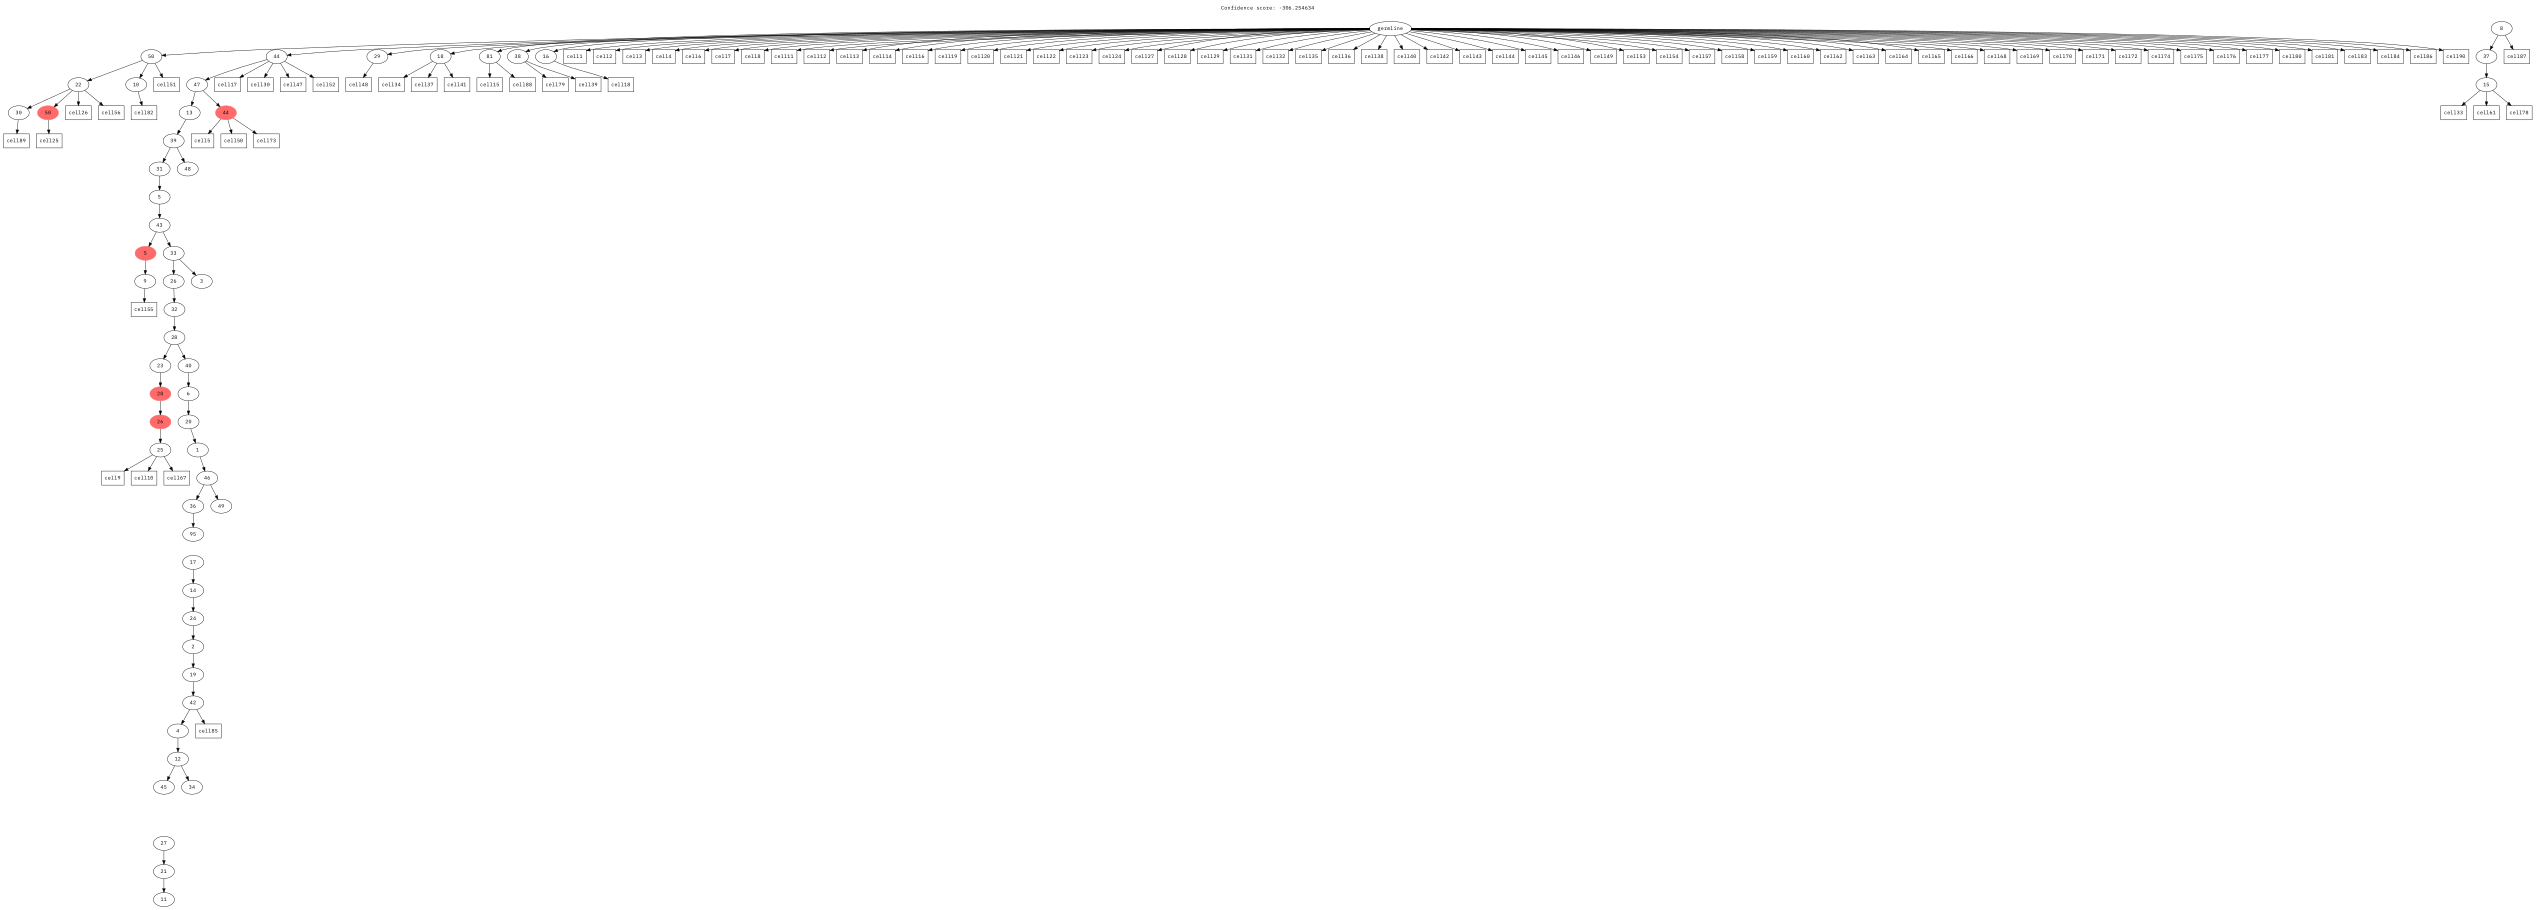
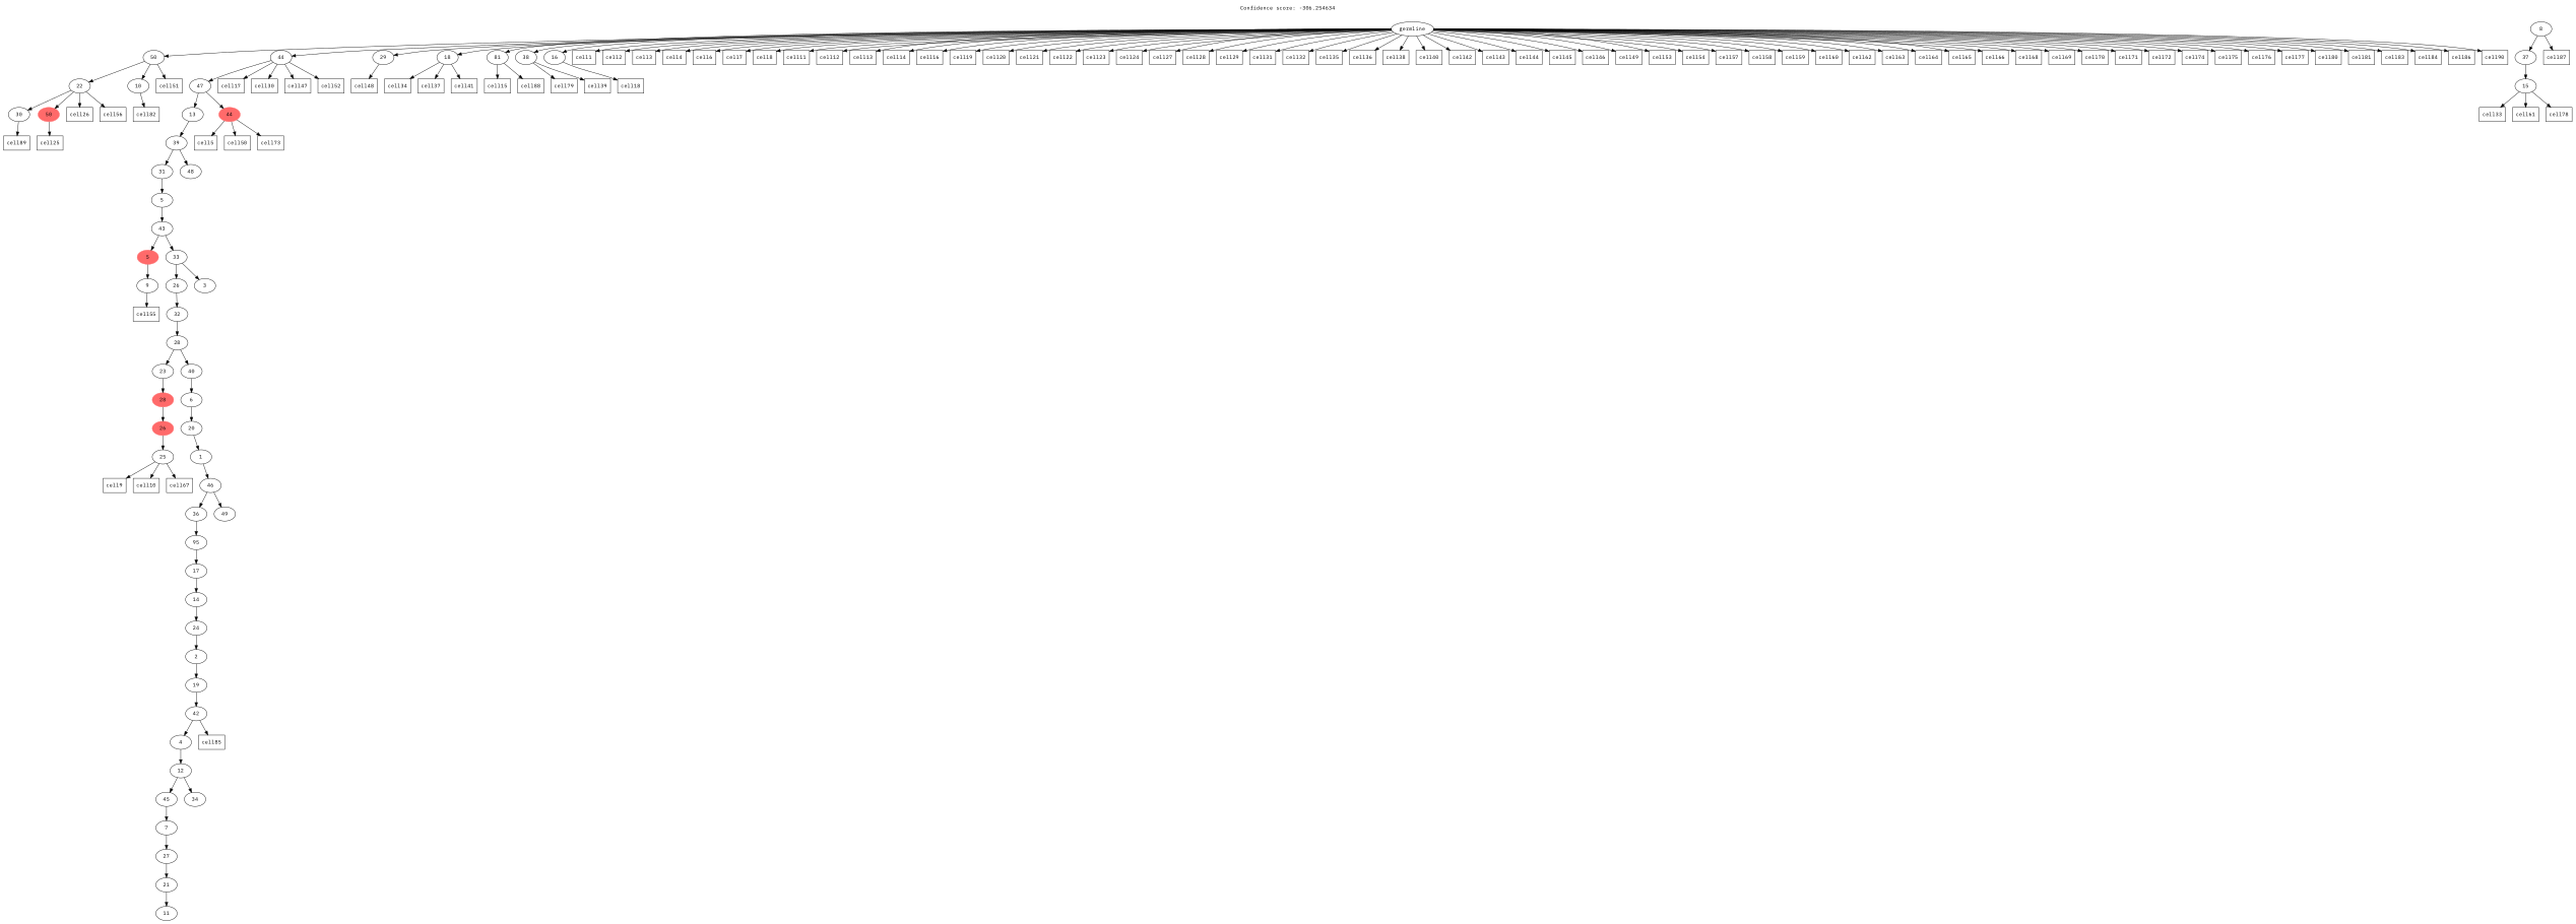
  digraph {
    fontname="IBM Plex Mono"
    label="Confidence score: -306.254634"
    labelloc=t
    node [fontname="IBM Plex Mono" shape=box]
    edge [fontname="IBM Plex Mono"]
    n1 [label=22 shape=""]
    n2 [label=30 shape=""]
    n3 [color=indianred1 label=50 style=filled shape=""]
    cell26
    cell56
    cell89
    cell25
    n8 [label=50 shape=""]
    n9 [label=10 shape=""]
    cell51
    cell82
    n12 [color=indianred1 label=5 style=filled shape=""]
    n13 [label=9 shape=""]
    cell55
    n15 [color=indianred1 label=26 style=filled shape=""]
    n16 [label=25 shape=""]
    cell9
    cell10
    cell67
    n20 [color=indianred1 label=28 style=filled shape=""]
    n21 [label=23 shape=""]
    n22 [label=37 shape=""]
    n23 [label=15 shape=""]
    cell33
    cell61
    cell78
    n27 [label=8 shape=""]
    cell87
    n29 [label=11 shape=""]
    n30 [label=21 shape=""]
    n31 [label=27 shape=""]
+   n32 [label=7 shape=""]
    n33 [label=45 shape=""]
    n34 [label=12 shape=""]
    n35 [label=34 shape=""]
    n36 [label=4 shape=""]
    n37 [label=42 shape=""]
    cell85
    n39 [label=19 shape=""]
    n40 [label=2 shape=""]
    n41 [label=24 shape=""]
    n42 [label=14 shape=""]
    n43 [label=17 shape=""]
    n44 [label=95 shape=""]
    n45 [label=36 shape=""]
    n46 [label=46 shape=""]
    n47 [label=49 shape=""]
    n48 [label=1 shape=""]
    n49 [label=20 shape=""]
    n50 [label=6 shape=""]
    n51 [label=40 shape=""]
    n52 [label=28 shape=""]
    n53 [label=32 shape=""]
    n54 [label=26 shape=""]
    n55 [label=33 shape=""]
    n56 [label=3 shape=""]
    n57 [label=43 shape=""]
    n58 [label=5 shape=""]
    n59 [label=31 shape=""]
    n60 [label=39 shape=""]
    n61 [label=48 shape=""]
    n62 [label=13 shape=""]
    n63 [label=47 shape=""]
    n64 [color=indianred1 label=44 style=filled shape=""]
    cell5
    cell50
    cell73
    n68 [label=44 shape=""]
    cell17
    cell30
    cell47
    cell52
    n73 [label=germline shape=""]
    n74 [label=29 shape=""]
    n75 [label=18 shape=""]
    n76 [label=81 shape=""]
    n77 [label=38 shape=""]
    n78 [label=16 shape=""]
    cell1
    cell2
    cell3
    cell4
    cell6
    cell7
    cell8
    cell11
    cell12
    cell13
    cell14
    cell16
    cell19
    cell20
    cell21
    cell22
    cell23
    cell24
    cell27
    cell28
    cell29
    cell31
    cell32
    cell35
    cell36
    cell38
    cell40
    cell42
    cell43
    cell44
    cell45
    cell46
    cell49
    cell53
    cell54
    cell57
    cell58
    cell59
    cell60
    cell62
    cell63
    cell64
    cell65
    cell66
    cell68
    cell69
    cell70
    cell71
    cell72
    cell74
    cell75
    cell76
    cell77
    cell80
    cell81
    cell83
    cell84
    cell86
    cell90
    cell48
    cell34
    cell37
    cell41
    cell15
    cell88
    cell79
    cell39
    cell18
    n1 -> n2
    n1 -> n3
    n1 -> cell26
    n1 -> cell56
    n2 -> cell89
    n3 -> cell25
    n8 -> n1
    n8 -> n9
    n8 -> cell51
    n9 -> cell82
    n12 -> n13
    n13 -> cell55
    n15 -> n16
    n16 -> cell9
    n16 -> cell10
    n16 -> cell67
    n20 -> n15
    n21 -> n20
    n22 -> n23
    n23 -> cell33
    n23 -> cell61
    n23 -> cell78
    n27 -> n22
    n27 -> cell87
    n30 -> n29
    n31 -> n30
+   n32 -> n31
+   n33 -> n32
    n34 -> n33
    n34 -> n35
    n36 -> n34
    n37 -> n36
    n37 -> cell85
    n39 -> n37
    n40 -> n39
    n41 -> n40
    n42 -> n41
    n43 -> n42
+   n44 -> n43
    n45 -> n44
    n46 -> n45
    n46 -> n47
    n48 -> n46
    n49 -> n48
    n50 -> n49
    n51 -> n50
    n52 -> n21
    n52 -> n51
    n53 -> n52
    n54 -> n53
    n55 -> n54
    n55 -> n56
    n57 -> n12
    n57 -> n55
    n58 -> n57
    n59 -> n58
    n60 -> n59
    n60 -> n61
    n62 -> n60
    n63 -> n62
    n63 -> n64
    n64 -> cell5
    n64 -> cell50
    n64 -> cell73
    n68 -> n63
    n68 -> cell17
    n68 -> cell30
    n68 -> cell47
    n68 -> cell52
    n73 -> n8
    n73 -> n68
    n73 -> n74
    n73 -> n75
    n73 -> n76
    n73 -> n77
    n73 -> n78
    n73 -> cell1
    n73 -> cell2
    n73 -> cell3
    n73 -> cell4
    n73 -> cell6
    n73 -> cell7
    n73 -> cell8
    n73 -> cell11
    n73 -> cell12
    n73 -> cell13
    n73 -> cell14
    n73 -> cell16
    n73 -> cell19
    n73 -> cell20
    n73 -> cell21
    n73 -> cell22
    n73 -> cell23
    n73 -> cell24
    n73 -> cell27
    n73 -> cell28
    n73 -> cell29
    n73 -> cell31
    n73 -> cell32
    n73 -> cell35
    n73 -> cell36
    n73 -> cell38
    n73 -> cell40
    n73 -> cell42
    n73 -> cell43
    n73 -> cell44
    n73 -> cell45
    n73 -> cell46
    n73 -> cell49
    n73 -> cell53
    n73 -> cell54
    n73 -> cell57
    n73 -> cell58
    n73 -> cell59
    n73 -> cell60
    n73 -> cell62
    n73 -> cell63
    n73 -> cell64
    n73 -> cell65
    n73 -> cell66
    n73 -> cell68
    n73 -> cell69
    n73 -> cell70
    n73 -> cell71
    n73 -> cell72
    n73 -> cell74
    n73 -> cell75
    n73 -> cell76
    n73 -> cell77
    n73 -> cell80
    n73 -> cell81
    n73 -> cell83
    n73 -> cell84
    n73 -> cell86
    n73 -> cell90
    n74 -> cell48
    n75 -> cell34
    n75 -> cell37
    n75 -> cell41
    n76 -> cell15
    n76 -> cell88
    n77 -> cell79
    n77 -> cell39
    n78 -> cell18
  }
